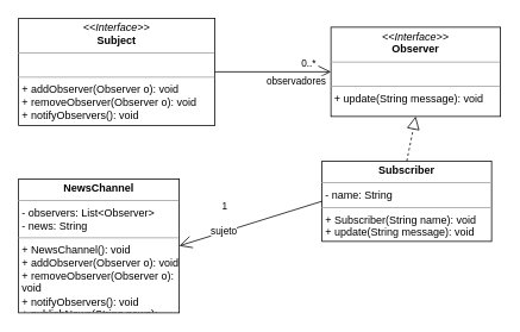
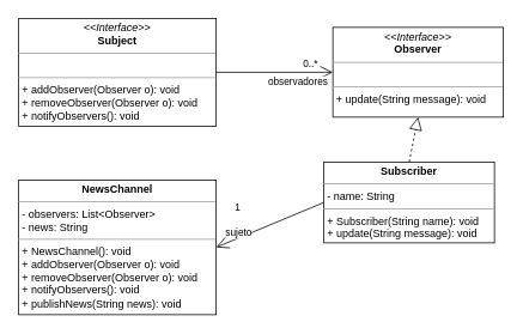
  <mxCell id="0" />
  <mxCell id="1" parent="0" />
  <mxCell id="2" value="&lt;p style=&quot;margin:0px;margin-top:4px;text-align:center;&quot;&gt;&lt;i&gt;&amp;lt;&amp;lt;Interface&amp;gt;&amp;gt;&lt;/i&gt;&lt;br&gt;&lt;b&gt;Observer&lt;/b&gt;&lt;br&gt;&lt;/p&gt;&lt;hr size=&quot;1&quot;&gt;&lt;p style=&quot;margin:0px;margin-left:4px;&quot;&gt;&lt;br&gt;&lt;/p&gt;&lt;hr size=&quot;1&quot;&gt;&lt;p style=&quot;margin:0px;margin-left:4px;&quot;&gt;+ update(String message): void&lt;/p&gt;" style="verticalAlign=top;align=left;overflow=fill;fontSize=12;fontFamily=Helvetica;html=1;whiteSpace=wrap;" vertex="1" parent="1"><mxGeometry x="370" y="30" width="190" height="100" as="geometry" /></mxCell>
  <mxCell id="3" value="&lt;p style=&quot;margin:0px;margin-top:4px;text-align:center;&quot;&gt;&lt;i&gt;&amp;lt;&amp;lt;Interface&amp;gt;&amp;gt;&lt;/i&gt;&lt;br&gt;&lt;b&gt;Subject&lt;/b&gt;&lt;br&gt;&lt;/p&gt;&lt;hr size=&quot;1&quot;&gt;&lt;p style=&quot;margin:0px;margin-left:4px;&quot;&gt;&lt;br&gt;&lt;/p&gt;&lt;hr size=&quot;1&quot;&gt;&lt;p style=&quot;margin:0px;margin-left:4px;&quot;&gt;+ addObserver(Observer o): void&lt;br&gt;+ removeObserver(Observer o): void&lt;/p&gt;&lt;p style=&quot;margin:0px;margin-left:4px;&quot;&gt;+&amp;nbsp;notifyObservers(): void&lt;/p&gt;" style="verticalAlign=top;align=left;overflow=fill;fontSize=12;fontFamily=Helvetica;html=1;whiteSpace=wrap;" vertex="1" parent="1"><mxGeometry x="20" y="20" width="220" height="120" as="geometry" /></mxCell>
- <mxCell id="4" value="&lt;p style=&quot;margin:0px;margin-top:4px;text-align:center;&quot;&gt;&lt;b&gt;NewsChannel&lt;/b&gt;&lt;br&gt;&lt;/p&gt;&lt;hr size=&quot;1&quot;&gt;&lt;p style=&quot;margin:0px;margin-left:4px;&quot;&gt;- observers: List&amp;lt;Observer&amp;gt;&lt;/p&gt;&lt;p style=&quot;margin:0px;margin-left:4px;&quot;&gt;-&amp;nbsp;news: String&lt;/p&gt;&lt;hr size=&quot;1&quot;&gt;&lt;p style=&quot;margin:0px;margin-left:4px;&quot;&gt;+ NewsChannel(): void&lt;/p&gt;&lt;p style=&quot;border-color: var(--border-color); margin: 0px 0px 0px 4px;&quot;&gt;+ addObserver(Observer o): void&lt;br style=&quot;border-color: var(--border-color);&quot;&gt;+ removeObserver(Observer o): void&lt;/p&gt;&lt;p style=&quot;border-color: var(--border-color); margin: 0px 0px 0px 4px;&quot;&gt;+&amp;nbsp;notifyObservers(): void&lt;/p&gt;&lt;p style=&quot;border-color: var(--border-color); margin: 0px 0px 0px 4px;&quot;&gt;+&amp;nbsp;publishNews(String news): void&lt;/p&gt;" style="verticalAlign=top;align=left;overflow=fill;fontSize=12;fontFamily=Helvetica;html=1;whiteSpace=wrap;" vertex="1" parent="1"><mxGeometry x="20" y="200" width="180" height="150" as="geometry" /></mxCell>
+ <mxCell id="4" value="&lt;p style=&quot;margin:0px;margin-top:4px;text-align:center;&quot;&gt;&lt;b&gt;NewsChannel&lt;/b&gt;&lt;br&gt;&lt;/p&gt;&lt;hr size=&quot;1&quot;&gt;&lt;p style=&quot;margin:0px;margin-left:4px;&quot;&gt;- observers: List&amp;lt;Observer&amp;gt;&lt;/p&gt;&lt;p style=&quot;margin:0px;margin-left:4px;&quot;&gt;-&amp;nbsp;news: String&lt;/p&gt;&lt;hr size=&quot;1&quot;&gt;&lt;p style=&quot;margin:0px;margin-left:4px;&quot;&gt;+ NewsChannel(): void&lt;/p&gt;&lt;p style=&quot;border-color: var(--border-color); margin: 0px 0px 0px 4px;&quot;&gt;+ addObserver(Observer o): void&lt;br style=&quot;border-color: var(--border-color);&quot;&gt;+ removeObserver(Observer o): void&lt;/p&gt;&lt;p style=&quot;border-color: var(--border-color); margin: 0px 0px 0px 4px;&quot;&gt;+&amp;nbsp;notifyObservers(): void&lt;/p&gt;&lt;p style=&quot;border-color: var(--border-color); margin: 0px 0px 0px 4px;&quot;&gt;+&amp;nbsp;publishNews(String news): void&lt;/p&gt;" style="verticalAlign=top;align=left;overflow=fill;fontSize=12;fontFamily=Helvetica;html=1;whiteSpace=wrap;" vertex="1" parent="1"><mxGeometry x="20" y="200" width="220" height="150" as="geometry" /></mxCell>
  <mxCell id="5" value="&lt;p style=&quot;margin:0px;margin-top:4px;text-align:center;&quot;&gt;&lt;b&gt;Subscriber&lt;/b&gt;&lt;br&gt;&lt;/p&gt;&lt;hr size=&quot;1&quot;&gt;&lt;p style=&quot;margin:0px;margin-left:4px;&quot;&gt;- name: String&lt;/p&gt;&lt;hr size=&quot;1&quot;&gt;&lt;p style=&quot;margin:0px;margin-left:4px;&quot;&gt;+ Subscriber(String name): void&lt;/p&gt;&lt;p style=&quot;margin:0px;margin-left:4px;&quot;&gt;+ update(String message): void&lt;br&gt;&lt;/p&gt;" style="verticalAlign=top;align=left;overflow=fill;fontSize=12;fontFamily=Helvetica;html=1;whiteSpace=wrap;" vertex="1" parent="1"><mxGeometry x="360" y="180" width="190" height="90" as="geometry" /></mxCell>
  <mxCell id="6" value="" style="endArrow=block;dashed=1;endFill=0;endSize=12;html=1;rounded=0;exitX=0.5;exitY=0;exitDx=0;exitDy=0;entryX=0.5;entryY=1;entryDx=0;entryDy=0;" edge="1" parent="1" source="5" target="2"><mxGeometry width="160" relative="1" as="geometry"><mxPoint x="260" y="260" as="sourcePoint" /><mxPoint x="420" y="260" as="targetPoint" /></mxGeometry></mxCell>
  <mxCell id="7" value="" style="endArrow=open;endFill=1;endSize=12;html=1;rounded=0;exitX=1;exitY=0.5;exitDx=0;exitDy=0;entryX=0;entryY=0.5;entryDx=0;entryDy=0;" edge="1" parent="1" source="3" target="2"><mxGeometry width="160" relative="1" as="geometry"><mxPoint x="260" y="160" as="sourcePoint" /><mxPoint x="420" y="160" as="targetPoint" /></mxGeometry></mxCell>
  <mxCell id="8" value="observadores" style="edgeLabel;html=1;align=center;verticalAlign=middle;resizable=0;points=[];" vertex="1" connectable="0" parent="7"><mxGeometry x="-0.231" y="2" relative="1" as="geometry"><mxPoint x="40" y="12" as="offset" /></mxGeometry></mxCell>
  <mxCell id="9" value="0..*" style="edgeLabel;html=1;align=center;verticalAlign=middle;resizable=0;points=[];" vertex="1" connectable="0" parent="7"><mxGeometry x="-0.369" relative="1" as="geometry"><mxPoint x="63" y="-10" as="offset" /></mxGeometry></mxCell>
  <mxCell id="10" value="" style="endArrow=open;endFill=1;endSize=12;html=1;rounded=0;exitX=0;exitY=0.5;exitDx=0;exitDy=0;entryX=1;entryY=0.5;entryDx=0;entryDy=0;" edge="1" parent="1" source="5" target="4"><mxGeometry width="160" relative="1" as="geometry"><mxPoint x="250" y="170" as="sourcePoint" /><mxPoint x="380" y="170" as="targetPoint" /></mxGeometry></mxCell>
  <mxCell id="11" value="sujeto" style="edgeLabel;html=1;align=center;verticalAlign=middle;resizable=0;points=[];" vertex="1" connectable="0" parent="10"><mxGeometry x="-0.231" y="2" relative="1" as="geometry"><mxPoint x="-50" y="12" as="offset" /></mxGeometry></mxCell>
  <mxCell id="12" value="1" style="edgeLabel;html=1;align=center;verticalAlign=middle;resizable=0;points=[];" vertex="1" connectable="0" parent="10"><mxGeometry x="-0.369" relative="1" as="geometry"><mxPoint x="-59" y="-10" as="offset" /></mxGeometry></mxCell>
